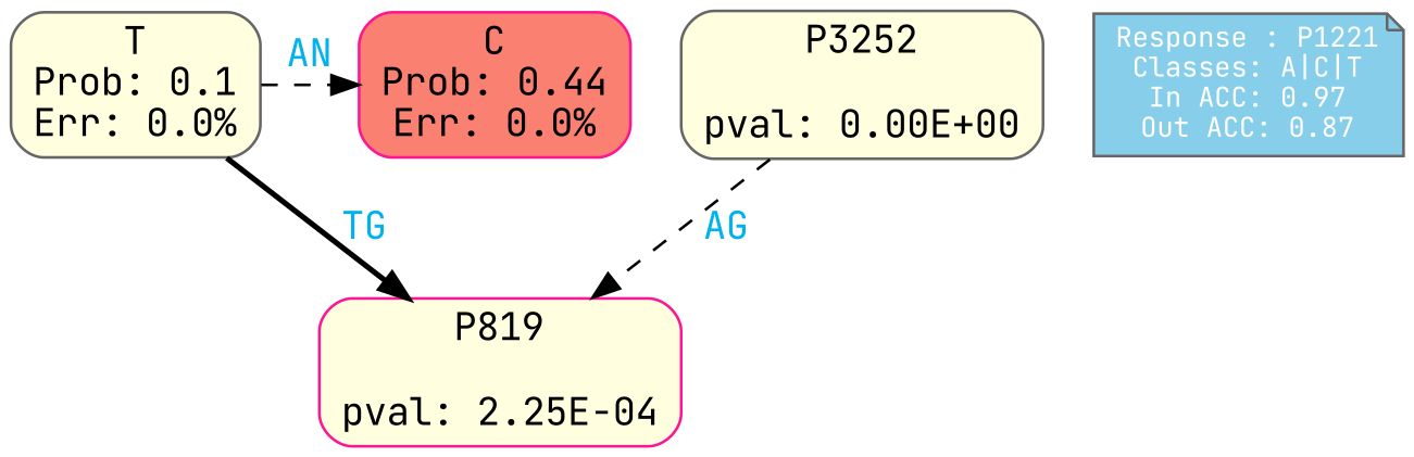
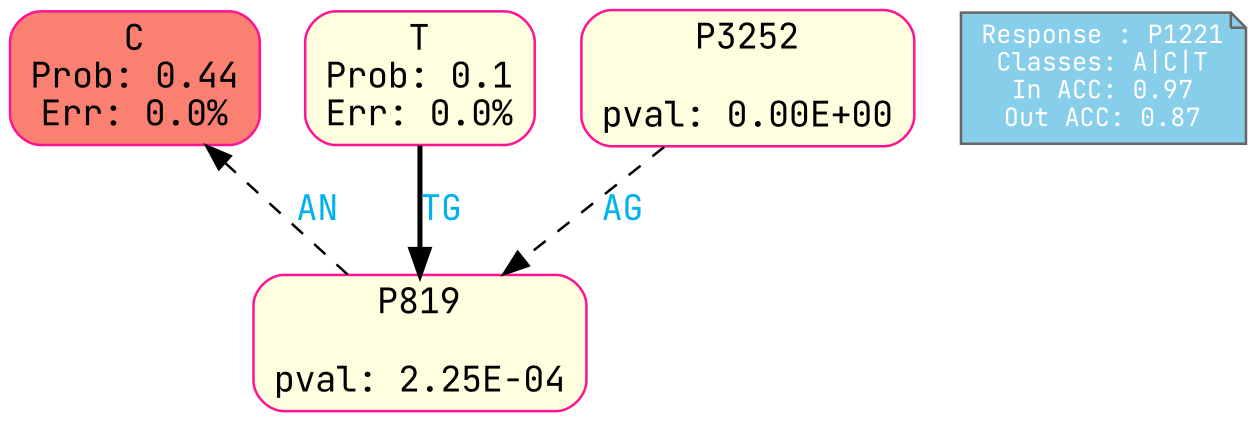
  digraph {
    fontname="JetBrains Mono"
    ranksep=equally
    splines=polylines
    node [color=deeppink fillcolor=lightyellow fontname="JetBrains Mono" shape=box style="filled, rounded"]
    edge [fontcolor=deepskyblue2 fontname="JetBrains Mono" style=dashed]
    n1 [fillcolor=salmon label="C\nProb: 0.44\nErr: 0.0%"]
-   n2 [color=gray40 label="T\nProb: 0.1\nErr: 0.0%"]
+   n2 [label="T\nProb: 0.1\nErr: 0.0%"]
    n3 [align=left color=gray40 fillcolor=skyblue fontcolor=white fontsize=10 label="Response : P1221\nClasses: A|C|T\nIn ACC: 0.97\nOut ACC: 0.87\n" shape=note style=filled]
-   n4 [color=gray40 label="P3252\n\npval: 0.00E+00"]
+   n4 [label="P3252\n\npval: 0.00E+00"]
    n5 [label="P819\n\npval: 2.25E-04"]
    subgraph sub_1 {
      rank=same
      n1
      n2
    }
    subgraph sub_2 {
      rank=same
      n3
      n4
    }
    n2 -> n5 [label=TG style=bold]
    n4 -> n5 [label=AG]
-   n2 -> n1 [label=AN]
+   n5 -> n1 [label=AN]
  }
